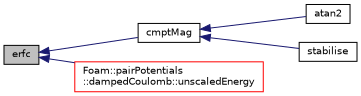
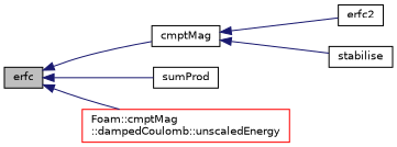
  digraph {
    rankdir=LR
    node [color=black fontname=Helvetica fontsize=10 shape=record]
    edge [color=midnightblue dir=back fontname=Helvetica fontsize=10 labelfontname=Helvetica labelfontsize=10 style=solid]
    n1 [fillcolor=grey75 fontcolor=black height=0.2 label=erfc style=filled width=0.4]
    n2 [height=0.2 label=cmptMag width=0.4]
-   n4 [color=red height=0.2 label="Foam::pairPotentials\l::dampedCoulomb::unscaledEnergy" width=0.4]
-   n5 [height=0.2 label=atan2 width=0.4]
+   n3 [height=0.2 label=sumProd width=0.4]
+   n4 [color=red height=0.2 label="Foam::cmptMag\l::dampedCoulomb::unscaledEnergy" width=0.4]
+   n5 [height=0.2 label=erfc2 width=0.4]
    n6 [height=0.2 label=stabilise width=0.4]
    n1 -> n2
+   n1 -> n3
    n1 -> n4
    n2 -> n5
    n2 -> n6
  }
